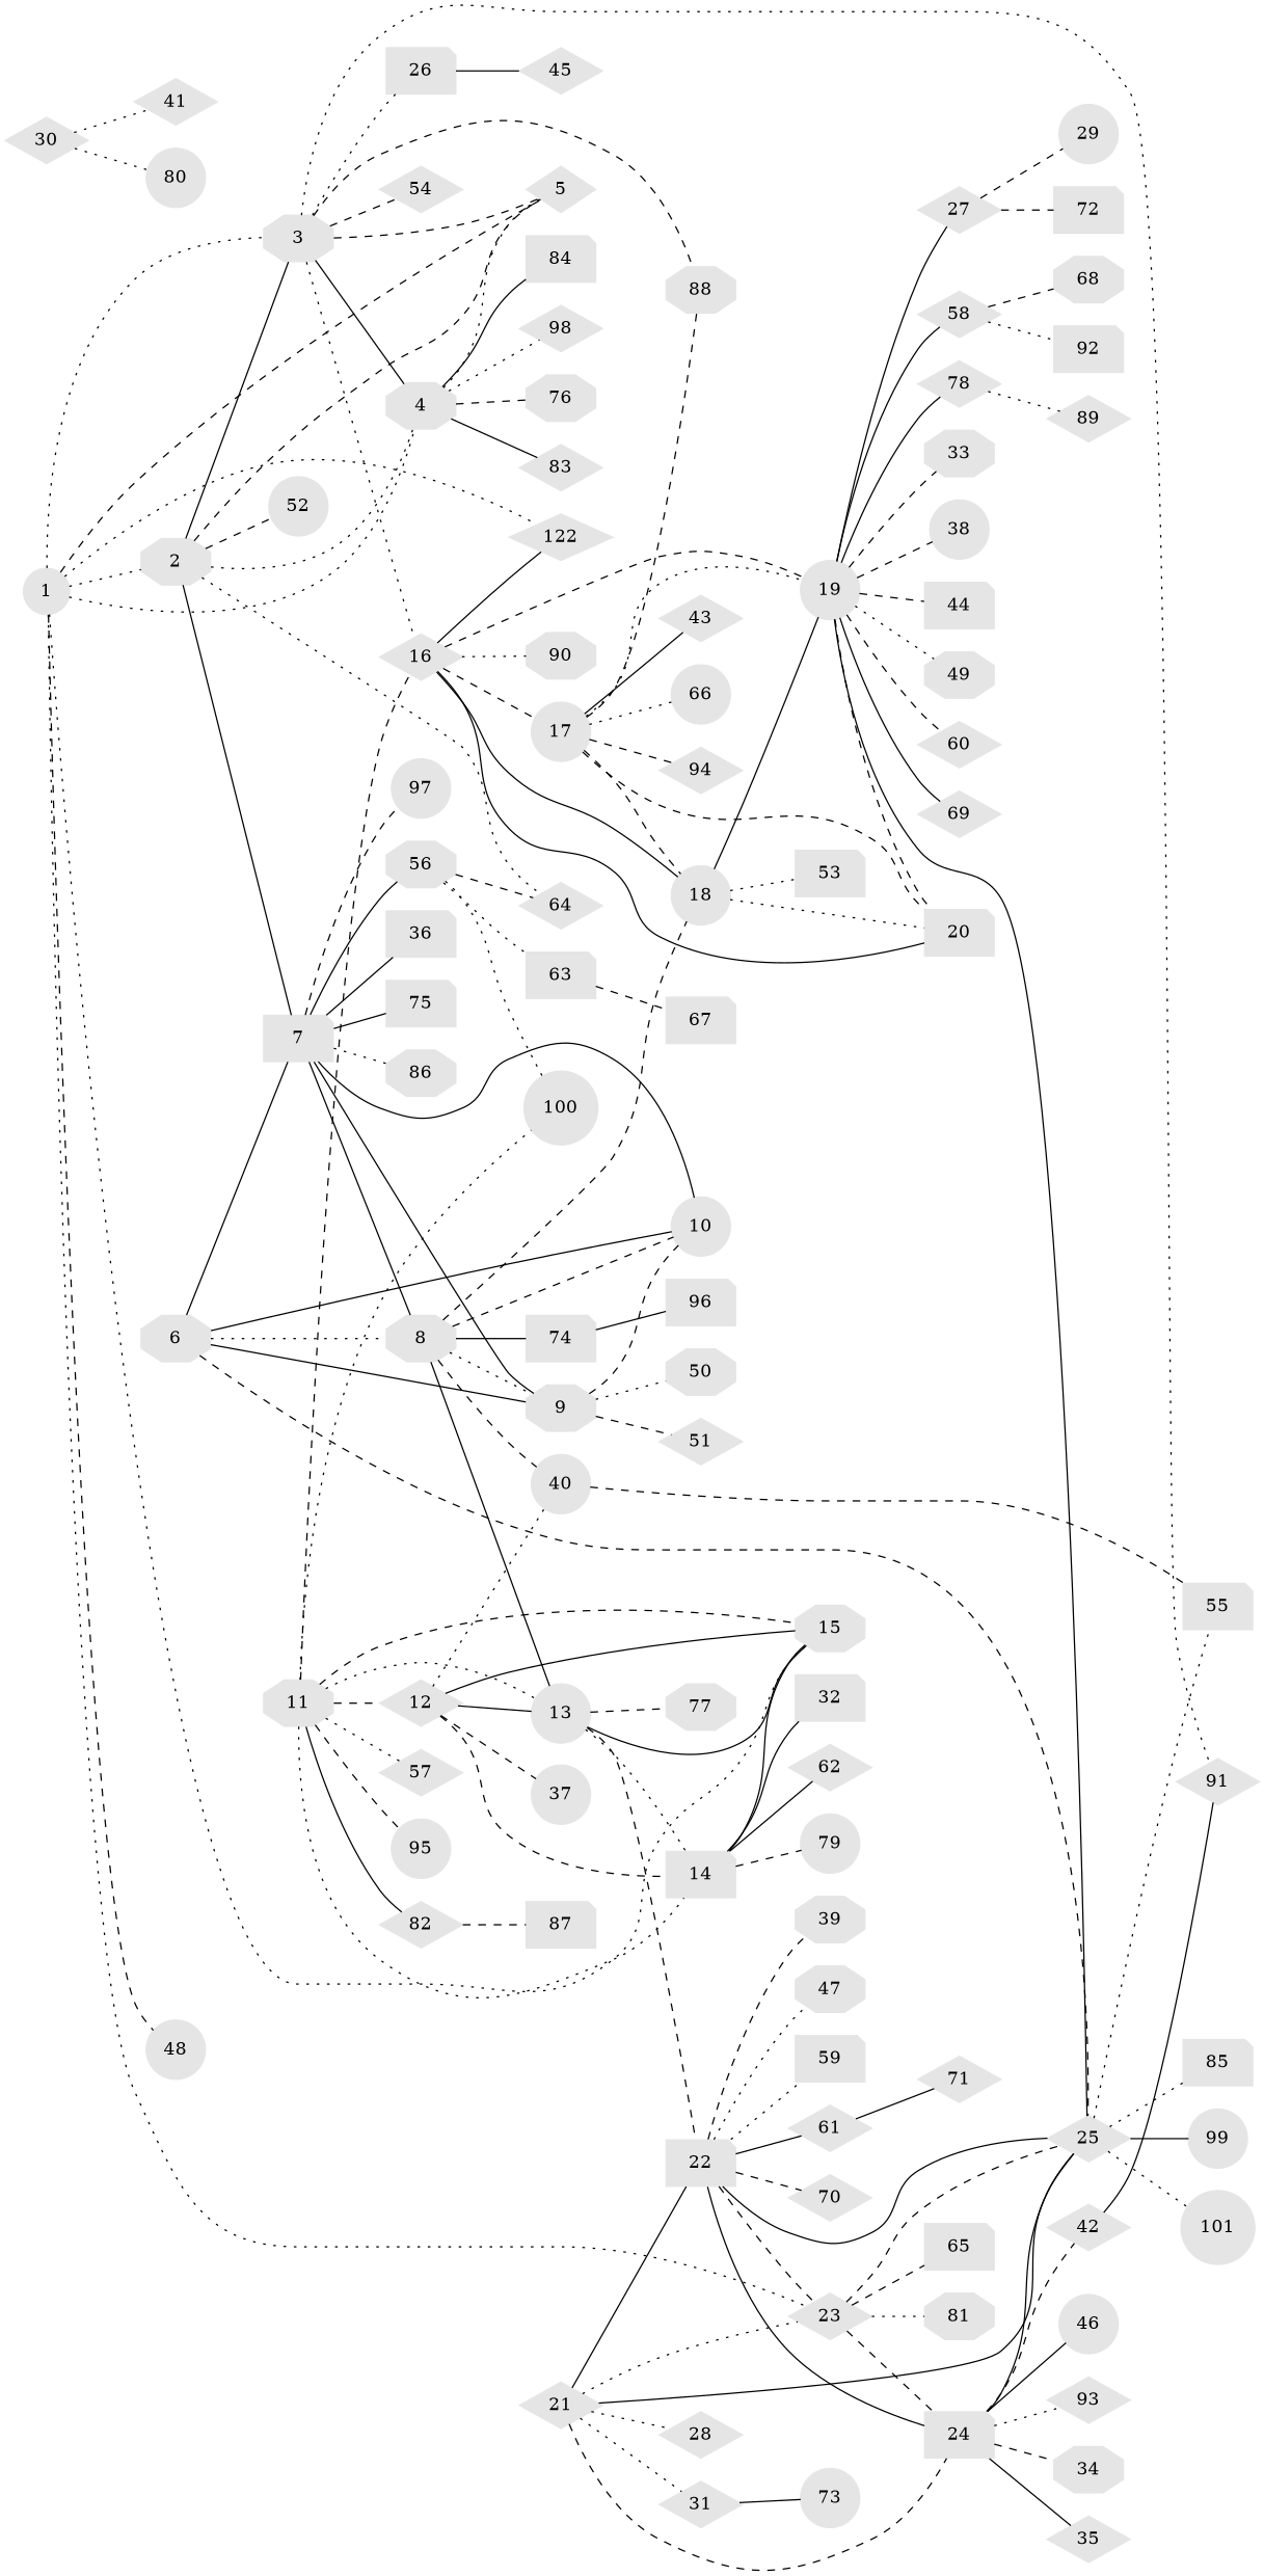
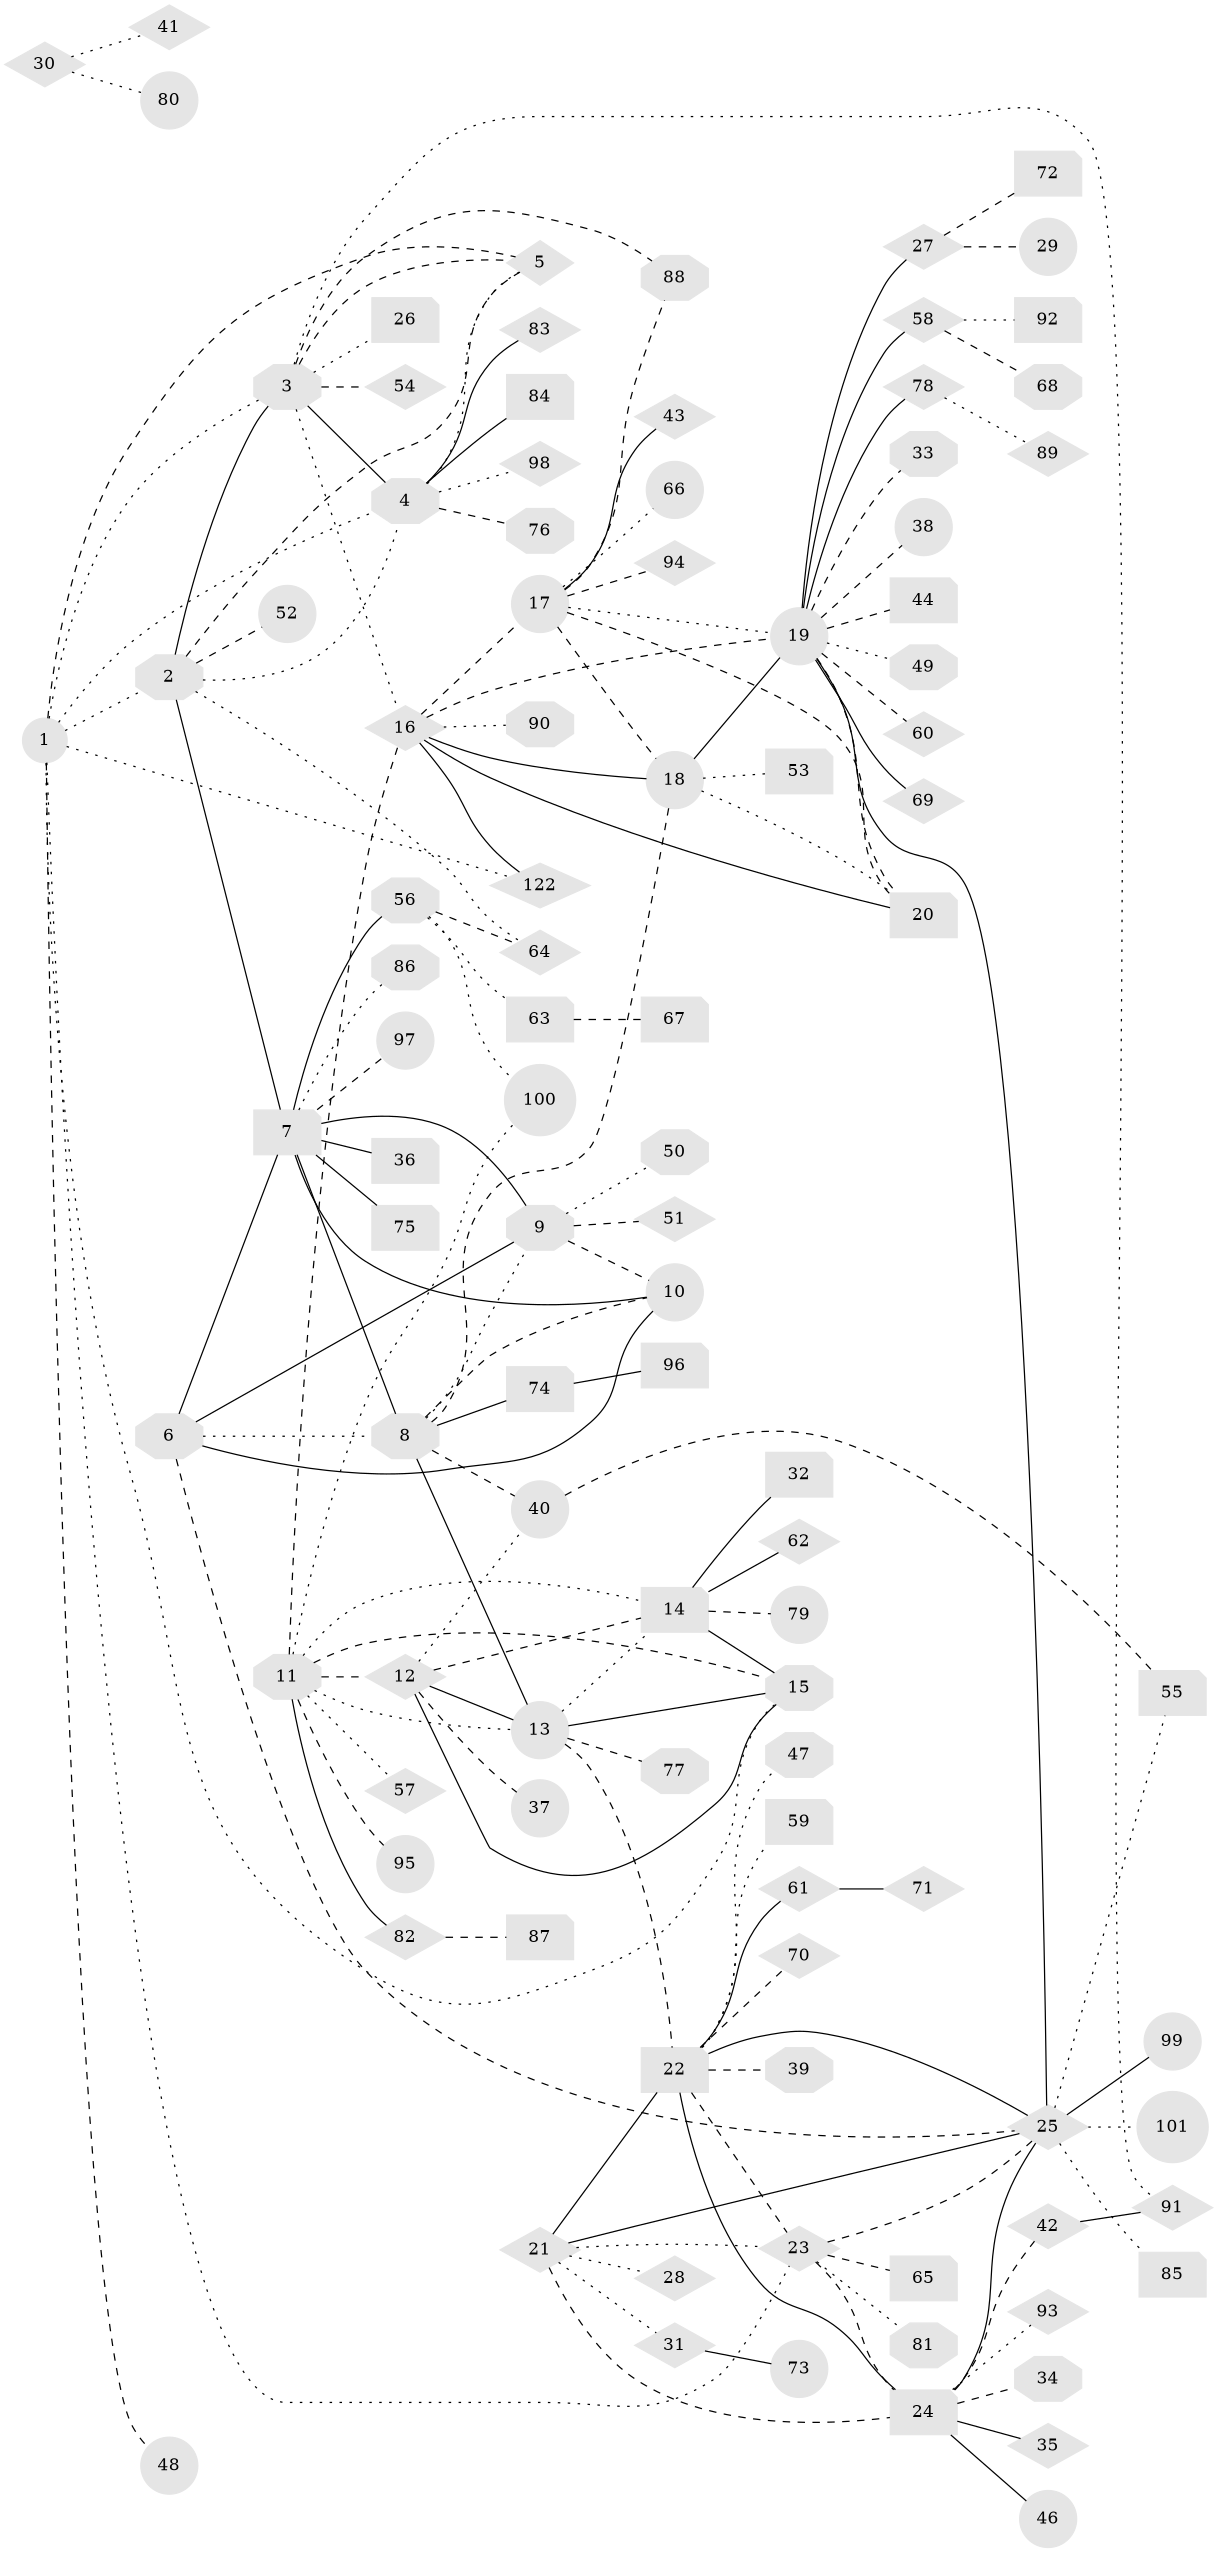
  graph {
    rankdir=LR
    node [color=gray90 shape=diamond style=filled]
    edge [style=dashed]
    1 [shape=circle]
    2 [shape=octagon]
    3 [shape=octagon]
    4 [shape=octagon]
    5
    15 [shape=octagon]
    23
    48 [shape=circle]
    n9 [label=122]
    7 [shape=note]
    52 [shape=circle]
    64
    16
    26 [shape=note]
    54
    88 [shape=octagon]
    91
    76 [shape=octagon]
    83
    84 [shape=note]
    98
    25
    24 [shape=note]
    65 [shape=note]
    81 [shape=octagon]
    8 [shape=octagon]
    9 [shape=octagon]
    10 [shape=circle]
    36 [shape=note]
    56 [shape=octagon]
    75 [shape=note]
    86 [shape=octagon]
    97 [shape=circle]
    18 [shape=circle]
    17 [shape=circle]
    19 [shape=circle]
    20 [shape=note]
    90 [shape=octagon]
-   45
    6 [shape=octagon]
    13 [shape=circle]
    40 [shape=circle]
    74 [shape=note]
    50 [shape=octagon]
    51
    55 [shape=note]
    85 [shape=note]
    99 [shape=circle]
    101 [shape=circle]
    100 [shape=circle]
    63 [shape=note]
    14 [shape=note]
    22 [shape=note]
    77 [shape=octagon]
    53 [shape=note]
    96 [shape=note]
    11 [shape=octagon]
    12
    57
    82
    95 [shape=circle]
    37 [shape=circle]
    32 [shape=note]
    62
    79 [shape=circle]
    30
    41
    80 [shape=circle]
    87 [shape=note]
    39 [shape=octagon]
    47 [shape=octagon]
    59 [shape=note]
    61
    70
    43
    66 [shape=circle]
    94
    27
    33 [shape=octagon]
    38 [shape=circle]
    44 [shape=note]
    49 [shape=octagon]
    58
    60
    69
    78
    29 [shape=circle]
    72 [shape=note]
    68 [shape=octagon]
    92 [shape=note]
    89
    21
    28
    31
    34 [shape=octagon]
    35
    42
    46 [shape=circle]
    93
    73 [shape=circle]
    71
    67 [shape=note]
    1 -- 2 [style=dotted]
    1 -- 3 [style=dotted]
    1 -- 4 [style=dotted]
    1 -- 5
    1 -- 15 [style=dotted]
    1 -- 23 [style=dotted]
    1 -- 48
    1 -- n9 [style=dotted]
    2 -- 3 [style=solid]
    2 -- 4 [style=dotted]
    2 -- 5
    2 -- 7 [style=solid]
    2 -- 52
    2 -- 64 [style=dotted]
    3 -- 4 [style=solid]
    3 -- 5
    3 -- 16 [style=dotted]
    3 -- 26 [style=dotted]
    3 -- 54
    3 -- 88
    3 -- 91 [style=dotted]
    4 -- 5 [style=dotted]
    4 -- 76
    4 -- 83 [style=solid]
    4 -- 84 [style=solid]
    4 -- 98 [style=dotted]
    23 -- 25
    23 -- 24
    23 -- 65
    23 -- 81 [style=dotted]
    7 -- 8 [style=solid]
    7 -- 9 [style=solid]
    7 -- 10 [style=solid]
    7 -- 36 [style=solid]
    7 -- 56 [style=solid]
    7 -- 75 [style=solid]
    7 -- 86 [style=dotted]
    7 -- 97
    16 -- n9 [style=solid]
    16 -- 18 [style=solid]
    16 -- 17
    16 -- 19
    16 -- 20 [style=solid]
    16 -- 90 [style=dotted]
-   26 -- 45 [style=solid]
    25 -- 55 [style=dotted]
    25 -- 85 [style=dotted]
    25 -- 99 [style=solid]
    25 -- 101 [style=dotted]
    24 -- 25 [style=solid]
    24 -- 34
    24 -- 35 [style=solid]
    24 -- 42
    24 -- 46 [style=solid]
    24 -- 93 [style=dotted]
    8 -- 9 [style=dotted]
    8 -- 10
    8 -- 18
    8 -- 13 [style=solid]
    8 -- 40
    8 -- 74 [style=solid]
    9 -- 10
    9 -- 50 [style=dotted]
    9 -- 51
    56 -- 64
    56 -- 100 [style=dotted]
    56 -- 63 [style=dotted]
    18 -- 19 [style=solid]
    18 -- 20 [style=dotted]
    18 -- 53 [style=dotted]
    17 -- 88
    17 -- 18
    17 -- 19 [style=dotted]
    17 -- 20
    17 -- 43 [style=solid]
    17 -- 66 [style=dotted]
    17 -- 94
    19 -- 25 [style=solid]
    19 -- 20
    19 -- 27 [style=solid]
    19 -- 33
    19 -- 38
    19 -- 44
    19 -- 49 [style=dotted]
    19 -- 58 [style=solid]
    19 -- 60
    19 -- 69 [style=solid]
    19 -- 78 [style=solid]
    6 -- 7 [style=solid]
    6 -- 25
    6 -- 8 [style=dotted]
    6 -- 9 [style=solid]
    6 -- 10 [style=solid]
    13 -- 15 [style=solid]
    13 -- 14 [style=dotted]
    13 -- 22
    13 -- 77
    40 -- 55
    74 -- 96 [style=solid]
    63 -- 67
    14 -- 15 [style=solid]
    14 -- 32 [style=solid]
    14 -- 62 [style=solid]
    14 -- 79
    22 -- 23
    22 -- 25 [style=solid]
    22 -- 24 [style=solid]
    22 -- 39
    22 -- 47 [style=dotted]
    22 -- 59 [style=dotted]
    22 -- 61 [style=solid]
    22 -- 70
    11 -- 15
    11 -- 16
    11 -- 13 [style=dotted]
    11 -- 100 [style=dotted]
    11 -- 14 [style=dotted]
    11 -- 12
    11 -- 57 [style=dotted]
    11 -- 82 [style=solid]
    11 -- 95
    12 -- 15 [style=solid]
    12 -- 13 [style=solid]
    12 -- 40 [style=dotted]
    12 -- 14
    12 -- 37
    82 -- 87
    30 -- 41 [style=dotted]
    30 -- 80 [style=dotted]
    61 -- 71 [style=solid]
    27 -- 29
    27 -- 72
    58 -- 68
    58 -- 92 [style=dotted]
    78 -- 89 [style=dotted]
    21 -- 23 [style=dotted]
    21 -- 25 [style=solid]
    21 -- 24
    21 -- 22 [style=solid]
    21 -- 28 [style=dotted]
    21 -- 31 [style=dotted]
    31 -- 73 [style=solid]
    42 -- 91 [style=solid]
  }
